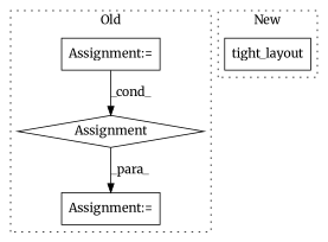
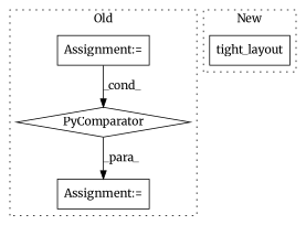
  digraph {
    fontname=Merriweather
    node [a=7 l=30 s=38209 shape=box fontname=Merriweather]
    edge [fontname=Merriweather]
-   n1 [a=113 label=Assignment shape=diamond]
+   n1 [a=113 label=PyComparator shape=diamond]
    n2 [label="Assignment:="]
    n3 [l=17 label="Assignment:=" s=38093]
    n4 [a=32 l="13,1" label=tight_layout s="39476,39490"]
    subgraph cluster_1 {
      label=Old
      style=dotted
      n1
      n2
      n3
    }
    subgraph cluster_2 {
      label=New
      style=dotted
      n4
    }
    n1 -> n3 [label=_para_]
    n2 -> n1 [label=_cond_]
  }
